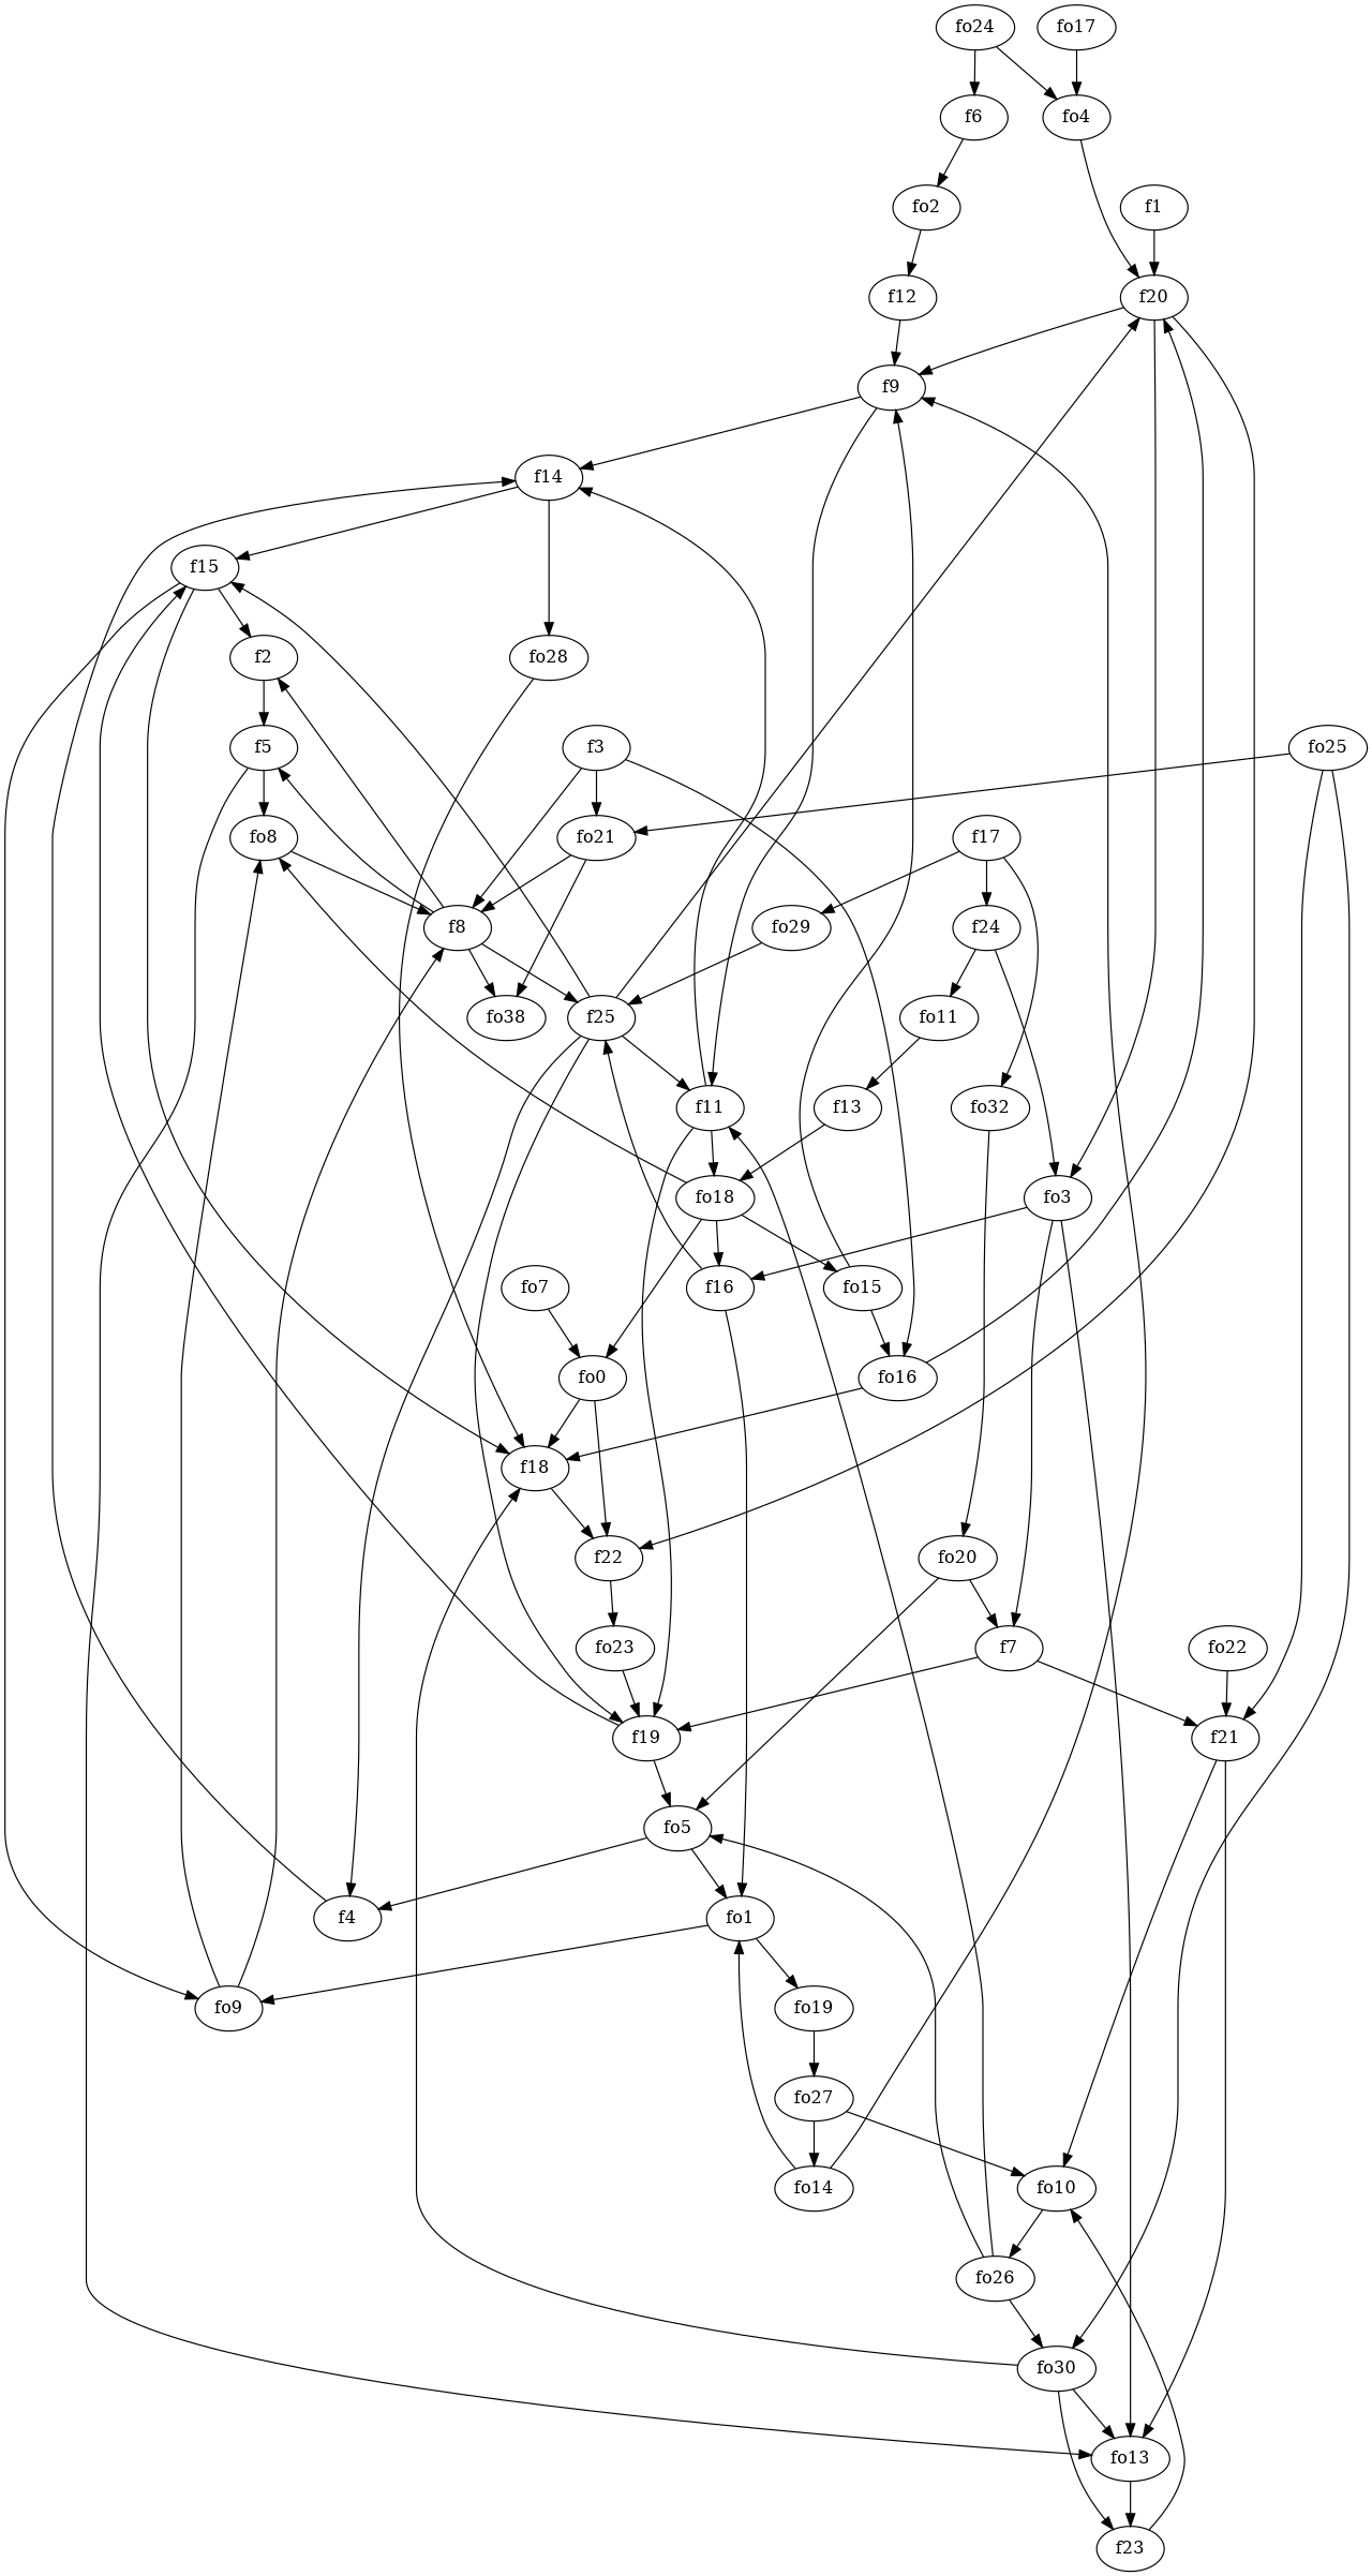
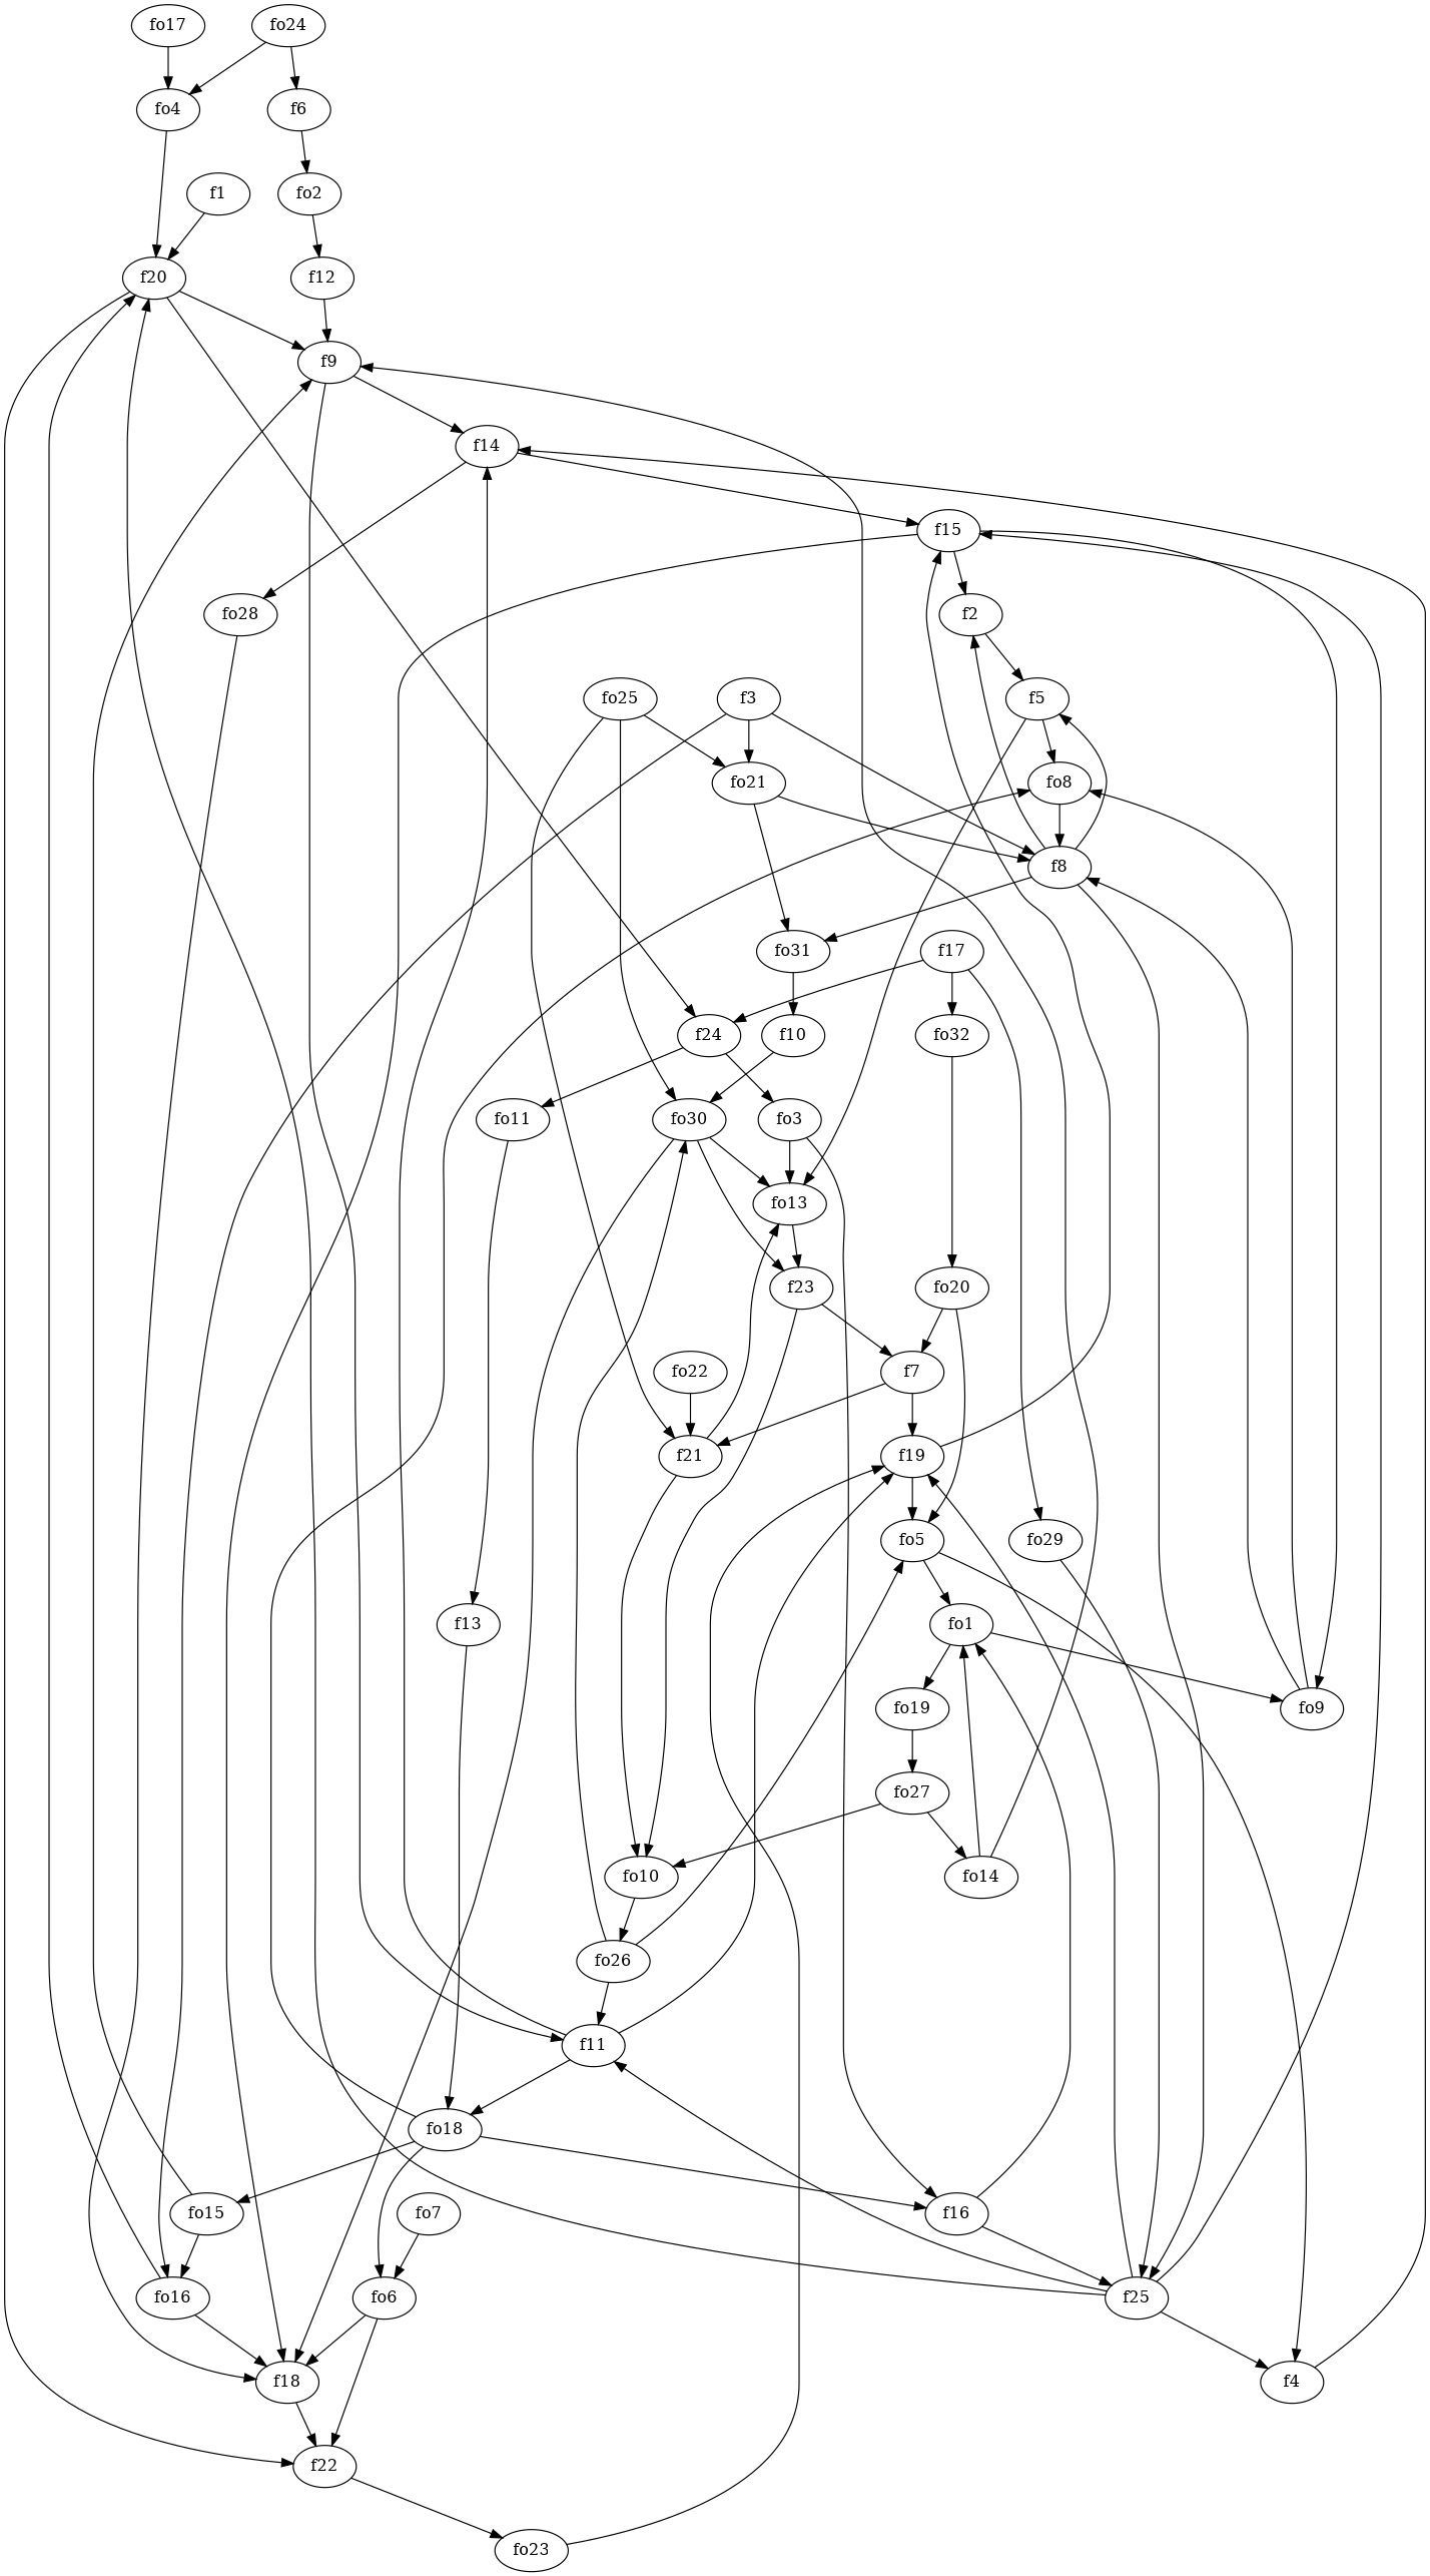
  strict digraph {
    edge [weight=2]
    f1
    f20
    f9
    f24
    f22
    f2
    f5
    fo8
    fo13
    f3
    f8
    fo16
    fo21
    f25
-   fo31 [label=fo38]
+   fo31
    f18
    f4
    f14
    f15
    fo28
    f23
    f6
    fo2
    f12
    fo24
    fo4
    f7
    f19
    f21
    fo5
    fo10
    f11
+   f10
    fo18
    fo30
    f16
-   fo6 [label=fo0]
+   fo6
    fo15
    f13
    fo9
    fo1
    fo19
    f17
    fo29
    fo32
    fo3
    fo11
    fo20
    fo23
    fo26
    fo27
    fo7
    fo14
    fo17
    fo22
    fo25
    f1 -> f20
    f20 -> f9
-   f20 -> fo3
+   f20 -> f24
    f20 -> f22
    f9 -> f14
    f9 -> f11
    f24 -> fo3
    f24 -> fo11
    f22 -> fo23
    f2 -> f5
    f5 -> fo8
    f5 -> fo13
    fo8 -> f8
    fo13 -> f23
    f3 -> f8
    f3 -> fo16
    f3 -> fo21
    f8 -> f2
    f8 -> f5
    f8 -> f25
    f8 -> fo31
    fo16 -> f20
    fo16 -> f18
    fo21 -> f8
    fo21 -> fo31
    f25 -> f20
    f25 -> f4
    f25 -> f15
    f25 -> f19
    f25 -> f11
+   fo31 -> f10
    f18 -> f22
    f4 -> f14
    f14 -> f15
    f14 -> fo28
    f15 -> f2
    f15 -> f18
    f15 -> fo9
    fo28 -> f18
-   fo3 -> f7
+   f23 -> f7
    f23 -> fo10
    f6 -> fo2
    fo2 -> f12
    f12 -> f9
    fo24 -> f6
    fo24 -> fo4
    fo4 -> f20
    f7 -> f19
    f7 -> f21
    f19 -> f15
    f19 -> fo5
    f21 -> fo13
    f21 -> fo10
    fo5 -> f4
    fo5 -> fo1
    fo10 -> fo26
    f11 -> f14
    f11 -> f19
    f11 -> fo18
+   f10 -> fo30
    fo18 -> fo8
    fo18 -> f16
    fo18 -> fo6
    fo18 -> fo15
    fo30 -> fo13
    fo30 -> f18
    fo30 -> f23
    f16 -> f25
    f16 -> fo1
    fo6 -> f22
    fo6 -> f18
    fo15 -> f9
    fo15 -> fo16
    f13 -> fo18
    fo9 -> fo8
    fo9 -> f8
    fo1 -> fo9
    fo1 -> fo19
    fo19 -> fo27
    f17 -> f24
    f17 -> fo29
    f17 -> fo32
    fo29 -> f25
    fo32 -> fo20
    fo3 -> fo13
    fo3 -> f16
    fo11 -> f13
    fo20 -> f7
    fo20 -> fo5
    fo23 -> f19
    fo26 -> fo5
    fo26 -> f11
    fo26 -> fo30
    fo27 -> fo10
    fo27 -> fo14
    fo7 -> fo6
    fo14 -> f9
    fo14 -> fo1
    fo17 -> fo4
    fo22 -> f21
    fo25 -> fo21
    fo25 -> f21
    fo25 -> fo30
  }
